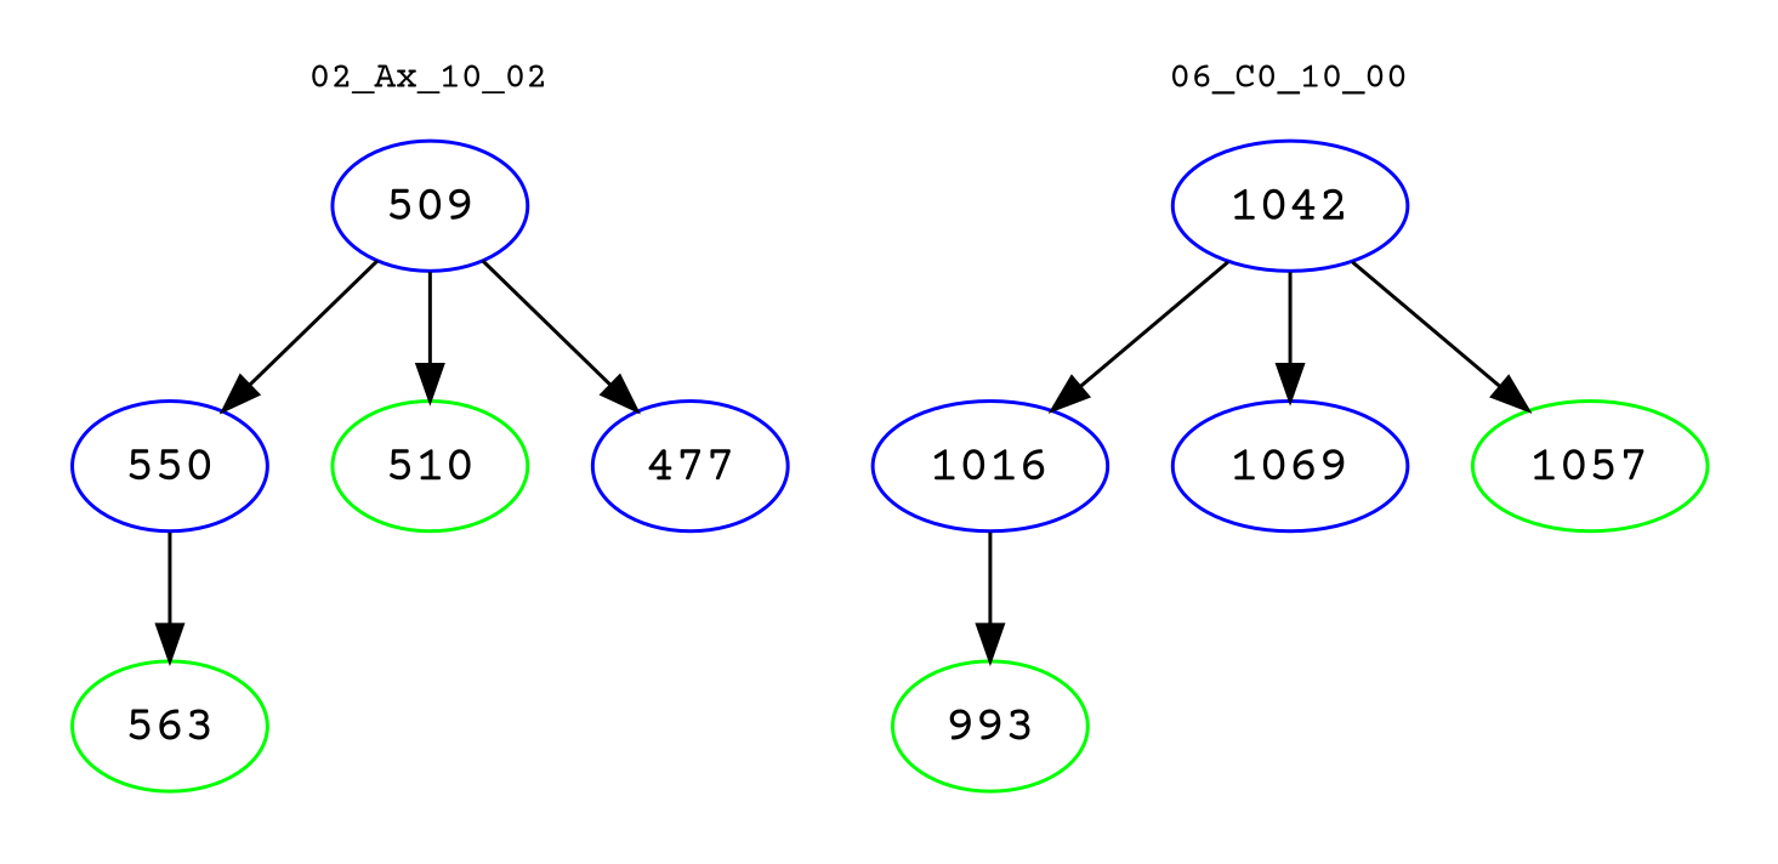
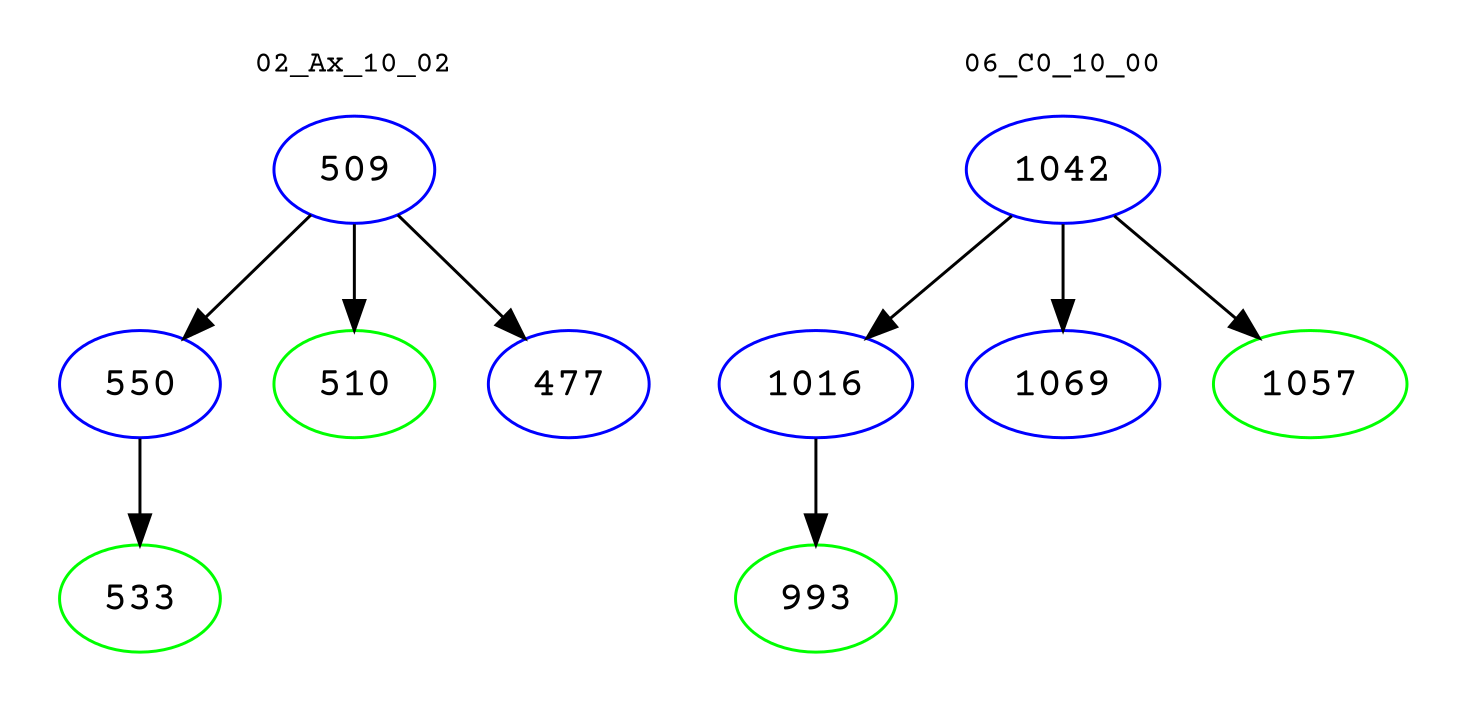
  digraph {
    fontname="Courier Prime"
    node [color=blue fontname="Courier Prime"]
    edge [color=black fontname="Courier Prime"]
    n1 [label=509]
    n2 [label=550]
    n3 [color=green label=510]
    n4 [label=477]
-   n5 [color=green label=563]
+   n5 [color=green label=533]
    n6 [label=1042]
    n7 [label=1016]
    n8 [label=1069]
    n9 [color=green label=1057]
    n10 [color=green label=993]
    subgraph cluster_1 {
      color=white
      fontsize=10
      label="02_Ax_10_02"
      n1
      n2
      n3
      n4
      n5
    }
    subgraph cluster_2 {
      color=white
      fontsize=10
      label="06_C0_10_00"
      n6
      n7
      n8
      n9
      n10
    }
    n1 -> n2
    n1 -> n3
    n1 -> n4
    n2 -> n5
    n6 -> n7
    n6 -> n8
    n6 -> n9
    n7 -> n10
  }
